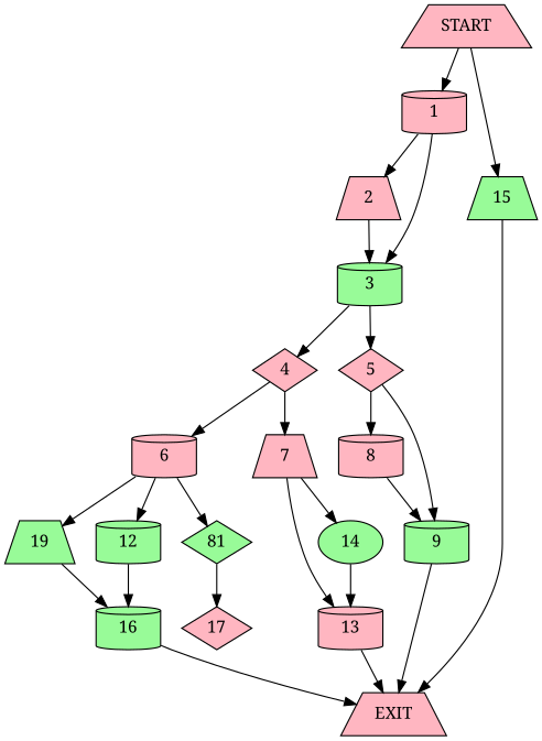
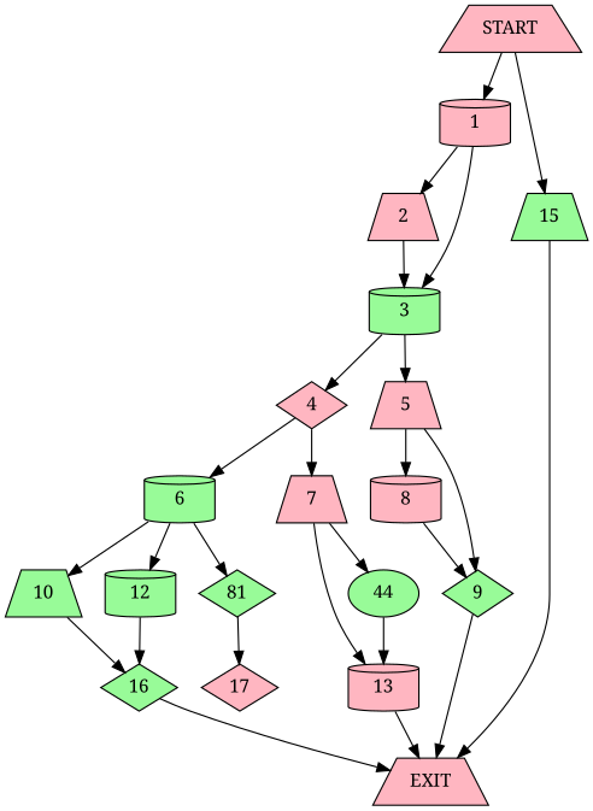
  digraph {
    fontname="Noto Serif"
    node [fillcolor=lightpink fontname="Noto Serif" shape=cylinder style=filled]
    edge [fontname="Noto Serif"]
    n1 [label=START shape=trapezium]
    1
    15 [fillcolor=palegreen shape=trapezium]
    2 [shape=trapezium]
    3 [fillcolor=palegreen]
    n6 [label=EXIT shape=trapezium]
    4 [shape=diamond]
-   5 [shape=diamond]
-   6
+   5 [shape=trapezium]
+   6 [fillcolor=palegreen]
    7 [shape=trapezium]
    8
-   9 [fillcolor=palegreen]
-   10 [fillcolor=palegreen shape=trapezium label=19]
+   9 [fillcolor=palegreen shape=diamond]
+   10 [fillcolor=palegreen shape=trapezium]
    n14 [fillcolor=palegreen label=81 shape=diamond]
    12 [fillcolor=palegreen]
    13
-   14 [fillcolor=palegreen shape=ellipse]
-   16 [fillcolor=palegreen]
+   14 [fillcolor=palegreen shape=ellipse label=44]
+   16 [fillcolor=palegreen shape=diamond]
    17 [shape=diamond]
    n1 -> 1
    n1 -> 15
    1 -> 2
    1 -> 3
    15 -> n6
    2 -> 3
    3 -> 4
    3 -> 5
    4 -> 6
    4 -> 7
    5 -> 8
    5 -> 9
    6 -> 10
    6 -> n14
    6 -> 12
    7 -> 13
    7 -> 14
    8 -> 9
    9 -> n6
    10 -> 16
    n14 -> 17
    12 -> 16
    13 -> n6
    14 -> 13
    16 -> n6
  }
